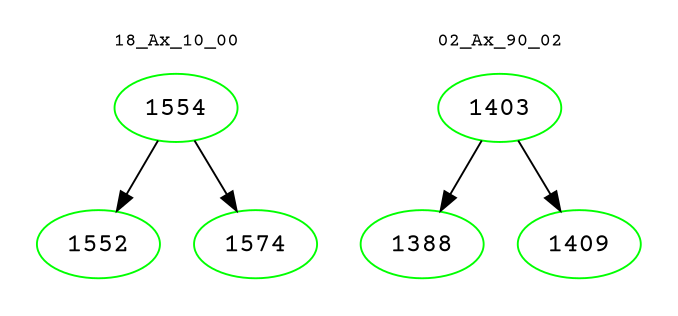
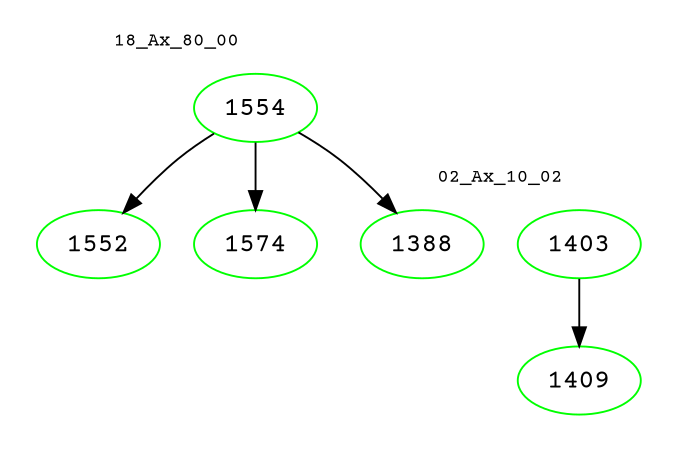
  digraph {
    fontname="Courier Prime"
    node [color=green fontname="Courier Prime"]
    edge [color=black fontname="Courier Prime"]
    n1 [label=1554]
    n2 [label=1552]
    n3 [label=1574]
    n4 [label=1403]
    n5 [label=1388]
    n6 [label=1409]
    subgraph cluster_1 {
      color=white
      fontsize=10
-     label="18_Ax_10_00"
+     label="18_Ax_80_00"
      n1
      n2
      n3
    }
    subgraph cluster_2 {
      color=white
      fontsize=10
-     label="02_Ax_90_02"
+     label="02_Ax_10_02"
      n4
      n5
      n6
    }
    n1 -> n2
    n1 -> n3
-   n4 -> n5
+   n1 -> n5
    n4 -> n6
  }
